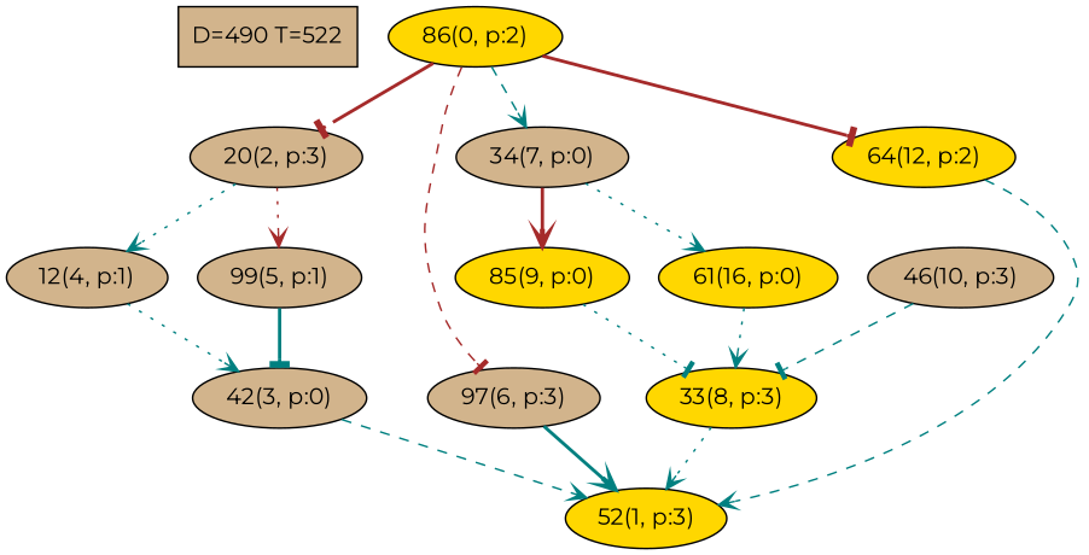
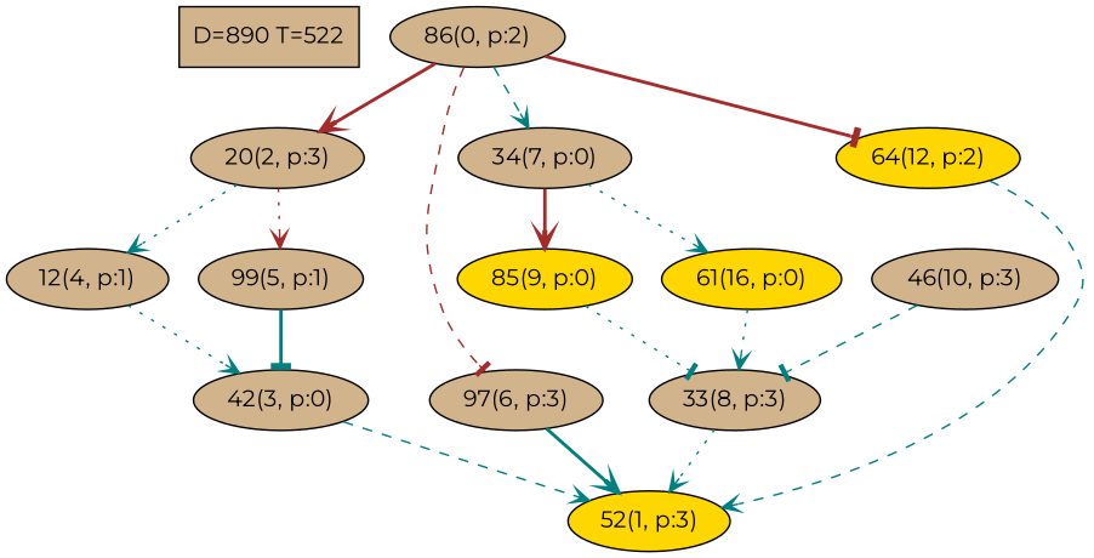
  digraph {
    fontname=Montserrat
    node [fillcolor=tan fontname=Montserrat style=filled]
    edge [arrowhead=vee color=teal fontname=Montserrat style=dotted]
-   n1 [label="D=490 T=522" shape=box]
-   n2 [fillcolor=gold label="86(0, p:2)"]
+   n1 [label="D=890 T=522" shape=box]
+   n2 [label="86(0, p:2)"]
    n3 [label="20(2, p:3)"]
    n4 [label="97(6, p:3)"]
    n5 [label="34(7, p:0)"]
    n6 [fillcolor=gold label="64(12, p:2)"]
    n7 [label="12(4, p:1)"]
    n8 [label="99(5, p:1)"]
    n9 [fillcolor=gold label="52(1, p:3)"]
    n10 [fillcolor=gold label="85(9, p:0)"]
    n11 [fillcolor=gold label="61(16, p:0)"]
    n12 [label="42(3, p:0)"]
-   n13 [fillcolor=gold label="33(8, p:3)"]
+   n13 [label="33(8, p:3)"]
    n14 [label="46(10, p:3)"]
-   n2 -> n3 [arrowhead=tee color=brown style=bold]
+   n2 -> n3 [color=brown style=bold]
    n2 -> n4 [arrowhead=tee color=brown style=dashed]
    n2 -> n5 [style=dashed]
    n2 -> n6 [arrowhead=tee color=brown style=bold]
    n3 -> n7
    n3 -> n8 [color=brown]
    n4 -> n9 [style=bold]
    n5 -> n10 [color=brown style=bold]
    n5 -> n11
    n6 -> n9 [style=dashed]
    n7 -> n12
    n8 -> n12 [arrowhead=tee style=bold]
    n10 -> n13 [arrowhead=tee]
    n11 -> n13
    n12 -> n9 [style=dashed]
    n13 -> n9
    n14 -> n13 [arrowhead=tee style=dashed]
  }
